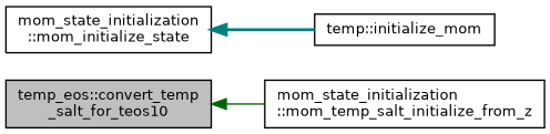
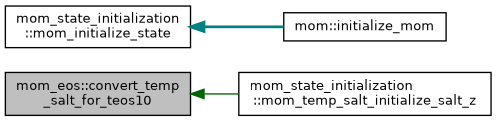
  digraph {
    rankdir=LR
    node [color=black fillcolor=white fontname=Helvetica fontsize=10 shape=record style=filled]
    edge [dir=back fontname=Helvetica fontsize=10 labelfontname=Helvetica labelfontsize=10]
-   n1 [fillcolor=grey75 fontcolor=black height=0.2 label="temp_eos::convert_temp\l_salt_for_teos10" width=0.4]
-   n2 [height=0.2 label="mom_state_initialization\l::mom_temp_salt_initialize_from_z" width=0.4]
+   n1 [fillcolor=grey75 fontcolor=black height=0.2 label="mom_eos::convert_temp\l_salt_for_teos10" width=0.4]
+   n2 [height=0.2 label="mom_state_initialization\l::mom_temp_salt_initialize_salt_z" width=0.4]
    n3 [height=0.2 label="mom_state_initialization\l::mom_initialize_state" width=0.4]
-   n4 [height=0.2 label="temp::initialize_mom" width=0.4]
+   n4 [height=0.2 label="mom::initialize_mom" width=0.4]
    n1 -> n2 [color=darkgreen style=solid]
    n3 -> n4 [color=teal style=bold]
  }
